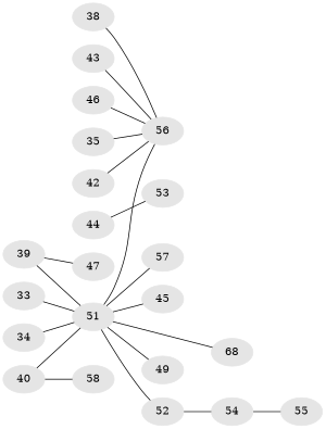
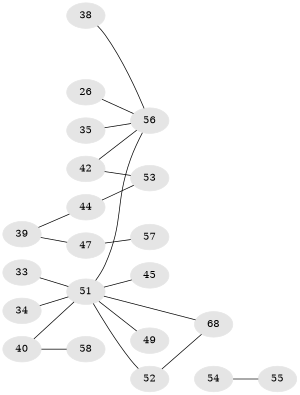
  graph {
    rankdir=LR
    node [color=gray90 style=filled]
    n1 [label=51 super="+15+31+36+28+25"]
    56 [super="+23+32+51"]
    45
    n4 [label=68]
    49
    52
    57
    33
    34
    35
    38
    39 [super="+37"]
    47
    40 [super="+7+19+30"]
    n15 [label=58]
    54
    42
    53
-   43
    44
-   46
+   46 [label=26]
    55
    n1 -- 56
    n1 -- 45
    n1 -- n4
    n1 -- 49
    n1 -- 52
-   n1 -- 57
-   52 -- 54
+   47 -- 57
+   52 -- n4
    33 -- n1
    34 -- n1
    35 -- 56
    38 -- 56
-   39 -- n1
+   39 -- 44
    39 -- 47
    40 -- n1
    40 -- n15
    54 -- 55
    42 -- 56
-   43 -- 56
+   42 -- 53
    44 -- 53
    46 -- 56
  }
